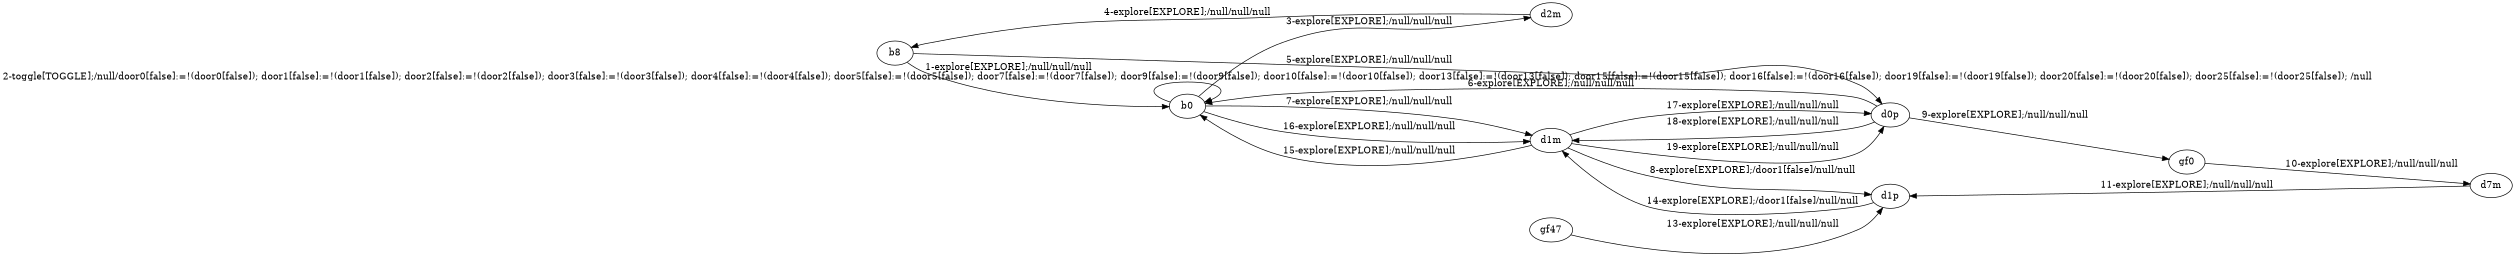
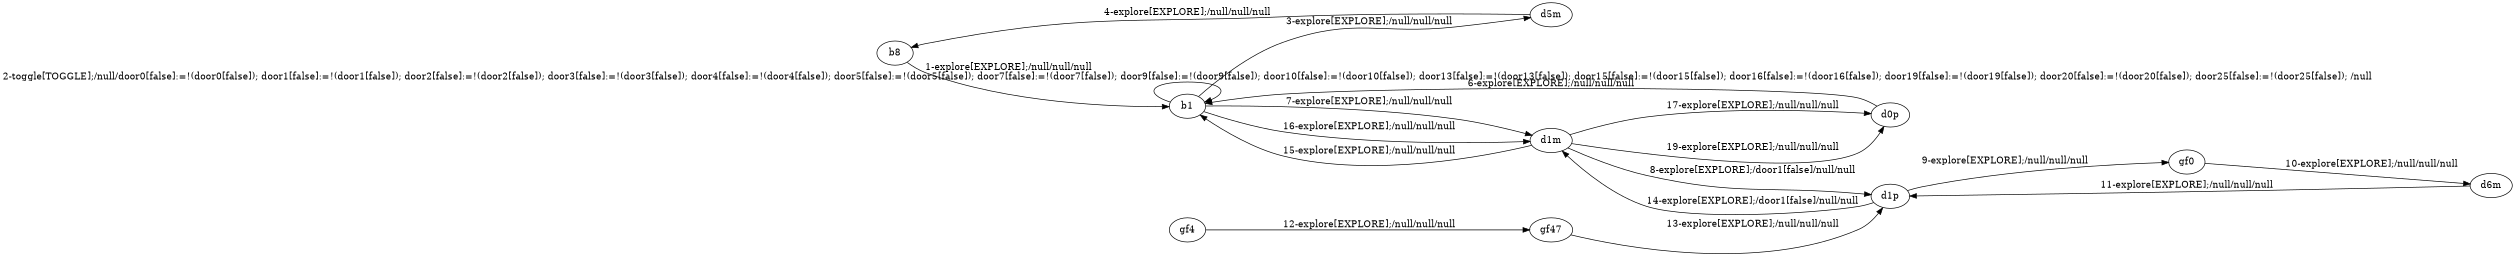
  digraph {
    rankdir=LR
    n1 [label=b8]
-   b0
+   b0 [label=b1]
    d0p
-   d2m
+   d2m [label=d5m]
    d1m
    d1p
    gf0
-   d6m [label=d7m]
+   d6m
    n9 [label=gf47]
+   gf4
    n1 -> b0 [label="1-explore[EXPLORE];/null/null/null"]
-   n1 -> d0p [label="5-explore[EXPLORE];/null/null/null"]
    b0 -> b0 [label="2-toggle[TOGGLE];/null/door0[false]:=!(door0[false]); door1[false]:=!(door1[false]); door2[false]:=!(door2[false]); door3[false]:=!(door3[false]); door4[false]:=!(door4[false]); door5[false]:=!(door5[false]); door7[false]:=!(door7[false]); door9[false]:=!(door9[false]); door10[false]:=!(door10[false]); door13[false]:=!(door13[false]); door15[false]:=!(door15[false]); door16[false]:=!(door16[false]); door19[false]:=!(door19[false]); door20[false]:=!(door20[false]); door25[false]:=!(door25[false]); /null"]
    b0 -> d2m [label="3-explore[EXPLORE];/null/null/null"]
    b0 -> d1m [label="7-explore[EXPLORE];/null/null/null"]
    b0 -> d1m [label="16-explore[EXPLORE];/null/null/null"]
    d0p -> b0 [label="6-explore[EXPLORE];/null/null/null"]
-   d0p -> d1m [label="18-explore[EXPLORE];/null/null/null"]
    d2m -> n1 [label="4-explore[EXPLORE];/null/null/null"]
    d1m -> b0 [label="15-explore[EXPLORE];/null/null/null"]
    d1m -> d0p [label="17-explore[EXPLORE];/null/null/null"]
    d1m -> d0p [label="19-explore[EXPLORE];/null/null/null"]
    d1m -> d1p [label="8-explore[EXPLORE];/door1[false]/null/null"]
    d1p -> d1m [label="14-explore[EXPLORE];/door1[false]/null/null"]
-   d0p -> gf0 [label="9-explore[EXPLORE];/null/null/null"]
+   d1p -> gf0 [label="9-explore[EXPLORE];/null/null/null"]
    gf0 -> d6m [label="10-explore[EXPLORE];/null/null/null"]
    d6m -> d1p [label="11-explore[EXPLORE];/null/null/null"]
    n9 -> d1p [label="13-explore[EXPLORE];/null/null/null"]
+   gf4 -> n9 [label="12-explore[EXPLORE];/null/null/null"]
  }
